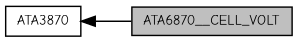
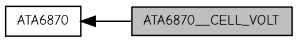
  digraph {
    rankdir=LR
    fontname="Comic Neue"
    node [color=black fontname="Comic Neue" fontsize=10 shape=record style=filled]
-   n1 [fillcolor=white height=0.2 label=ATA3870 width=0.4]
+   n1 [fillcolor=white height=0.2 label=ATA6870 width=0.4]
    n2 [fillcolor=grey75 fontcolor=black height=0.2 label=ATA6870__CELL_VOLT width=0.4]
    n1 -> n2 [dir=back fontname="Comic Neue" fontsize=10 labelfontname=Helvetica labelfontsize=10 shape=plaintext style=solid]
  }
